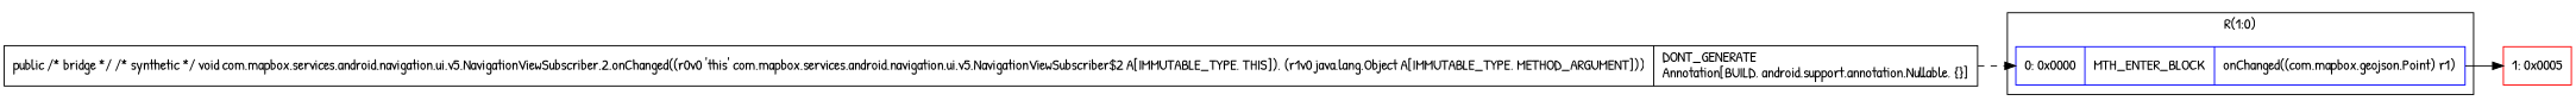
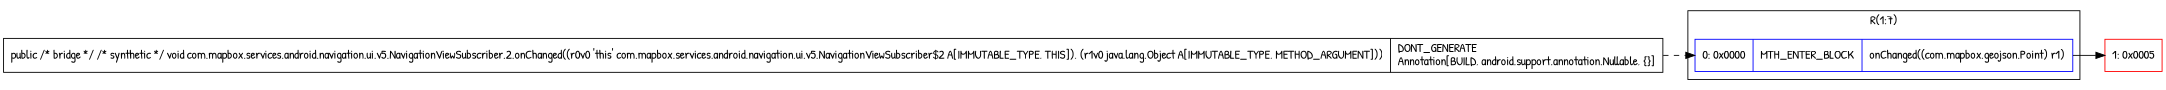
  digraph {
    rankdir=LR
    fontname="Patrick Hand"
    node [shape=record fontname="Patrick Hand"]
    edge [fontname="Patrick Hand"]
    n1 [color=blue label="{0\:\ 0x0000|MTH_ENTER_BLOCK\l|onChanged((com.mapbox.geojson.Point) r1)\l}"]
    n2 [color=red label="{1\:\ 0x0005}"]
    n3 [label="{public \/* bridge *\/ \/* synthetic *\/ void com.mapbox.services.android.navigation.ui.v5.NavigationViewSubscriber.2.onChanged((r0v0 'this' com.mapbox.services.android.navigation.ui.v5.NavigationViewSubscriber$2 A[IMMUTABLE_TYPE, THIS]), (r1v0 java.lang.Object A[IMMUTABLE_TYPE, METHOD_ARGUMENT]))  | DONT_GENERATE\lAnnotation[BUILD, android.support.annotation.Nullable, \{\}]\l}"]
    subgraph cluster_1 {
-     label="R(1:0)"
+     label="R(1:7)"
      n1
    }
    n1 -> n2 [style=solid]
    n3 -> n1 [style=dashed]
  }
